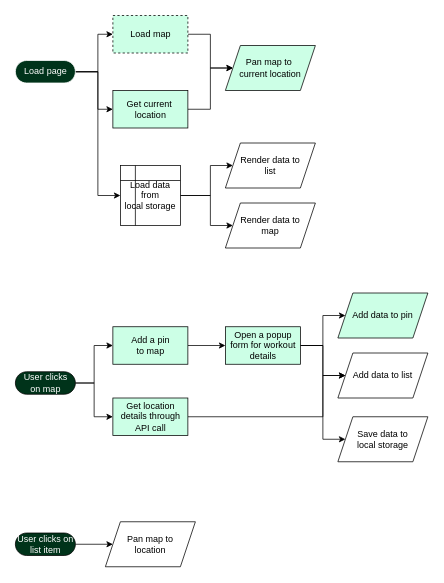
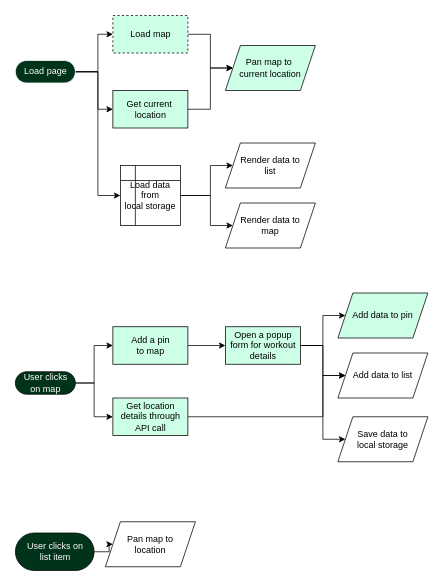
  <mxCell id="0" />
  <mxCell id="1" parent="0" />
  <mxCell id="2" style="edgeStyle=orthogonalEdgeStyle;rounded=0;orthogonalLoop=1;jettySize=auto;html=1;entryX=0;entryY=0.5;entryDx=0;entryDy=0;" parent="1" source="5" target="7" edge="1"><mxGeometry relative="1" as="geometry"><Array as="points"><mxPoint x="130" y="95" /><mxPoint x="130" y="45" /></Array></mxGeometry></mxCell>
  <mxCell id="3" style="edgeStyle=orthogonalEdgeStyle;rounded=0;orthogonalLoop=1;jettySize=auto;html=1;entryX=0;entryY=0.5;entryDx=0;entryDy=0;" parent="1" source="5" target="9" edge="1"><mxGeometry relative="1" as="geometry"><Array as="points"><mxPoint x="130" y="95" /><mxPoint x="130" y="145" /></Array></mxGeometry></mxCell>
  <mxCell id="4" style="edgeStyle=orthogonalEdgeStyle;rounded=0;orthogonalLoop=1;jettySize=auto;html=1;exitX=1;exitY=0.5;exitDx=0;exitDy=0;exitPerimeter=0;entryX=0;entryY=0.5;entryDx=0;entryDy=0;" parent="1" source="5" target="24" edge="1"><mxGeometry relative="1" as="geometry"><Array as="points"><mxPoint x="130" y="95" /><mxPoint x="130" y="260" /></Array></mxGeometry></mxCell>
  <mxCell id="5" value="Load page" style="html=1;dashed=0;whitespace=wrap;shape=mxgraph.dfd.start;fillColor=#00331A;strokeColor=#FFFFFF;fontColor=#FFFFFF;" parent="1" vertex="1"><mxGeometry x="20" y="80" width="80" height="30" as="geometry" /></mxCell>
  <mxCell id="6" style="edgeStyle=orthogonalEdgeStyle;rounded=0;orthogonalLoop=1;jettySize=auto;html=1;entryX=0;entryY=0.5;entryDx=0;entryDy=0;" parent="1" source="7" target="21" edge="1"><mxGeometry relative="1" as="geometry"><mxPoint x="300" y="95" as="targetPoint" /><Array as="points"><mxPoint x="280" y="45" /><mxPoint x="280" y="90" /></Array></mxGeometry></mxCell>
  <mxCell id="7" value="Load map" style="html=1;dashed=1;whitespace=wrap;fillColor=#CCFFE6;fontColor=#000000;" parent="1" vertex="1"><mxGeometry x="150" y="20" width="100" height="50" as="geometry" /></mxCell>
  <mxCell id="8" style="edgeStyle=orthogonalEdgeStyle;rounded=0;orthogonalLoop=1;jettySize=auto;html=1;entryX=0;entryY=0.5;entryDx=0;entryDy=0;" parent="1" source="9" target="21" edge="1"><mxGeometry relative="1" as="geometry"><mxPoint x="300" y="95" as="targetPoint" /><Array as="points"><mxPoint x="280" y="145" /><mxPoint x="280" y="90" /></Array></mxGeometry></mxCell>
  <mxCell id="9" value="Get current&amp;nbsp;&lt;br&gt;location" style="html=1;dashed=0;whitespace=wrap;fillColor=#CCFFE6;fontColor=#000000;" parent="1" vertex="1"><mxGeometry x="150" y="120" width="100" height="50" as="geometry" /></mxCell>
  <mxCell id="10" style="edgeStyle=orthogonalEdgeStyle;rounded=0;orthogonalLoop=1;jettySize=auto;html=1;entryX=0;entryY=0.5;entryDx=0;entryDy=0;" parent="1" source="12" target="14" edge="1"><mxGeometry relative="1" as="geometry" /></mxCell>
  <mxCell id="11" style="edgeStyle=orthogonalEdgeStyle;rounded=0;orthogonalLoop=1;jettySize=auto;html=1;entryX=0;entryY=0.5;entryDx=0;entryDy=0;" parent="1" source="12" target="20" edge="1"><mxGeometry relative="1" as="geometry" /></mxCell>
  <mxCell id="12" value="User clicks&lt;br&gt;on map" style="html=1;dashed=0;whitespace=wrap;shape=mxgraph.dfd.start;fillColor=#00331A;fontColor=#FFFFFF;" parent="1" vertex="1"><mxGeometry x="20" y="495" width="80" height="30" as="geometry" /></mxCell>
  <mxCell id="13" style="edgeStyle=orthogonalEdgeStyle;rounded=0;orthogonalLoop=1;jettySize=auto;html=1;entryX=0;entryY=0.5;entryDx=0;entryDy=0;" parent="1" source="14" target="18" edge="1"><mxGeometry relative="1" as="geometry" /></mxCell>
  <mxCell id="14" value="Add a pin &lt;br&gt;to map" style="html=1;dashed=0;whitespace=wrap;fillColor=#CCFFE6;fontColor=#000000;" parent="1" vertex="1"><mxGeometry x="150" y="435" width="100" height="50" as="geometry" /></mxCell>
  <mxCell id="15" style="edgeStyle=orthogonalEdgeStyle;rounded=0;orthogonalLoop=1;jettySize=auto;html=1;entryX=0;entryY=0.5;entryDx=0;entryDy=0;" parent="1" source="18" target="27" edge="1"><mxGeometry relative="1" as="geometry"><Array as="points"><mxPoint x="430" y="460" /><mxPoint x="430" y="420" /></Array></mxGeometry></mxCell>
  <mxCell id="16" style="edgeStyle=orthogonalEdgeStyle;rounded=0;orthogonalLoop=1;jettySize=auto;html=1;entryX=0;entryY=0.5;entryDx=0;entryDy=0;" parent="1" source="18" target="28" edge="1"><mxGeometry relative="1" as="geometry"><Array as="points"><mxPoint x="430" y="460" /><mxPoint x="430" y="500" /></Array></mxGeometry></mxCell>
  <mxCell id="17" style="edgeStyle=orthogonalEdgeStyle;rounded=0;orthogonalLoop=1;jettySize=auto;html=1;entryX=0;entryY=0.5;entryDx=0;entryDy=0;" parent="1" source="18" target="29" edge="1"><mxGeometry relative="1" as="geometry"><Array as="points"><mxPoint x="430" y="460" /><mxPoint x="430" y="585" /></Array></mxGeometry></mxCell>
  <mxCell id="18" value="Open a popup&lt;br&gt;form for workout&lt;br&gt;details" style="html=1;dashed=0;whitespace=wrap;fontColor=#000000;fillColor=#CCFFE6;" parent="1" vertex="1"><mxGeometry x="300" y="435" width="100" height="50" as="geometry" /></mxCell>
  <mxCell id="19" style="edgeStyle=orthogonalEdgeStyle;rounded=0;orthogonalLoop=1;jettySize=auto;html=1;" parent="1" source="20" target="28" edge="1"><mxGeometry relative="1" as="geometry"><Array as="points"><mxPoint x="430" y="555" /><mxPoint x="430" y="500" /></Array></mxGeometry></mxCell>
  <mxCell id="20" value="Get location&lt;br&gt;details through&lt;br&gt;API call" style="html=1;dashed=0;whitespace=wrap;fillColor=#CCFFE6;fontColor=#000000;" parent="1" vertex="1"><mxGeometry x="150" y="530" width="100" height="50" as="geometry" /></mxCell>
  <mxCell id="21" value="Pan map to&amp;nbsp;&lt;br&gt;current location" style="shape=parallelogram;perimeter=parallelogramPerimeter;whiteSpace=wrap;html=1;fixedSize=1;fillColor=#CCFFE6;fontColor=#000000;" parent="1" vertex="1"><mxGeometry x="300" y="60" width="120" height="60" as="geometry" /></mxCell>
  <mxCell id="22" style="edgeStyle=orthogonalEdgeStyle;rounded=0;orthogonalLoop=1;jettySize=auto;html=1;entryX=0;entryY=0.5;entryDx=0;entryDy=0;" parent="1" source="24" target="25" edge="1"><mxGeometry relative="1" as="geometry"><Array as="points"><mxPoint x="280" y="260" /><mxPoint x="280" y="220" /></Array></mxGeometry></mxCell>
  <mxCell id="23" style="edgeStyle=orthogonalEdgeStyle;rounded=0;orthogonalLoop=1;jettySize=auto;html=1;entryX=0;entryY=0.5;entryDx=0;entryDy=0;" parent="1" source="24" target="26" edge="1"><mxGeometry relative="1" as="geometry"><Array as="points"><mxPoint x="280" y="260" /><mxPoint x="280" y="300" /></Array></mxGeometry></mxCell>
  <mxCell id="24" value="Load data from&lt;br&gt;local storage" style="shape=internalStorage;whiteSpace=wrap;html=1;backgroundOutline=1;fillColor=#FFFFFF;fontColor=#000000;" parent="1" vertex="1"><mxGeometry x="160" y="220" width="80" height="80" as="geometry" /></mxCell>
  <mxCell id="25" value="Render data to &lt;br&gt;list" style="shape=parallelogram;perimeter=parallelogramPerimeter;whiteSpace=wrap;html=1;fixedSize=1;fillColor=#FFFFFF;fontColor=#000000;" parent="1" vertex="1"><mxGeometry x="300" y="190" width="120" height="60" as="geometry" /></mxCell>
  <mxCell id="26" value="Render data to&lt;br&gt;map" style="shape=parallelogram;perimeter=parallelogramPerimeter;whiteSpace=wrap;html=1;fixedSize=1;fillColor=#FFFFFF;fontColor=#000000;" parent="1" vertex="1"><mxGeometry x="300" y="270" width="120" height="60" as="geometry" /></mxCell>
  <mxCell id="27" value="Add data to pin" style="shape=parallelogram;perimeter=parallelogramPerimeter;whiteSpace=wrap;html=1;fixedSize=1;fillColor=#CCFFE6;fontColor=#000000;" parent="1" vertex="1"><mxGeometry x="450" y="390" width="120" height="60" as="geometry" /></mxCell>
  <mxCell id="28" value="Add data to list" style="shape=parallelogram;perimeter=parallelogramPerimeter;whiteSpace=wrap;html=1;fixedSize=1;fillColor=#FFFFFF;fontColor=#000000;" parent="1" vertex="1"><mxGeometry x="450" y="470" width="120" height="60" as="geometry" /></mxCell>
  <mxCell id="29" value="Save data to&lt;br&gt;local storage" style="shape=parallelogram;perimeter=parallelogramPerimeter;whiteSpace=wrap;html=1;fixedSize=1;fillColor=#FFFFFF;fontColor=#000000;" parent="1" vertex="1"><mxGeometry x="450" y="555" width="120" height="60" as="geometry" /></mxCell>
  <mxCell id="30" style="edgeStyle=orthogonalEdgeStyle;rounded=0;orthogonalLoop=1;jettySize=auto;html=1;entryX=0;entryY=0.5;entryDx=0;entryDy=0;" parent="1" source="31" target="32" edge="1"><mxGeometry relative="1" as="geometry" /></mxCell>
- <mxCell id="31" value="User clicks on&lt;br&gt;list item" style="html=1;dashed=0;whitespace=wrap;shape=mxgraph.dfd.start;fillColor=#00331A;fontColor=#FFFFFF;" parent="1" vertex="1"><mxGeometry x="20" y="710" width="80" height="30" as="geometry" /></mxCell>
+ <mxCell id="31" value="User clicks on&lt;br&gt;list item" style="html=1;dashed=0;whitespace=wrap;shape=mxgraph.dfd.start;fillColor=#00331A;fontColor=#FFFFFF;" parent="1" vertex="1"><mxGeometry x="20" y="710" width="105" height="50" as="geometry" /></mxCell>
  <mxCell id="32" value="Pan map to &lt;br&gt;location" style="shape=parallelogram;perimeter=parallelogramPerimeter;whiteSpace=wrap;html=1;fixedSize=1;fillColor=#FFFFFF;fontColor=#000000;" parent="1" vertex="1"><mxGeometry x="140" y="695" width="120" height="60" as="geometry" /></mxCell>
